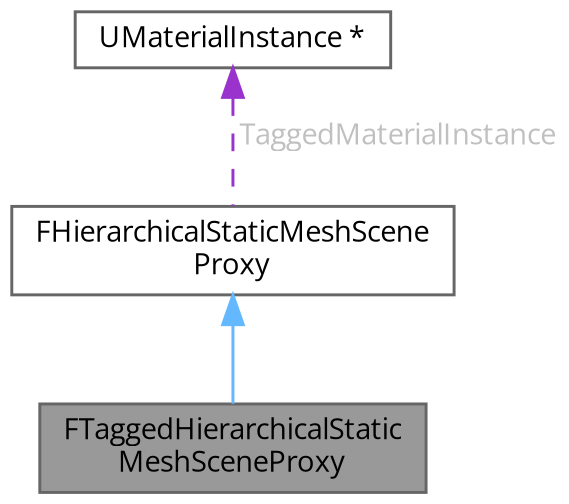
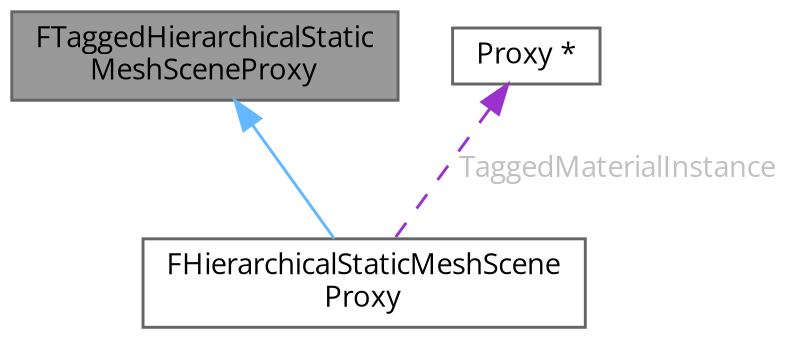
  digraph {
    fontname="Open Sans"
    node [color=gray40 fillcolor=white fontname="Open Sans" fontsize=10 shape=box style=filled]
    edge [dir=back fontname="Open Sans" fontsize=10 labelfontname=Helvetica labelfontsize=10]
    n1 [fillcolor=grey60 fontcolor=black height=0.2 label="FTaggedHierarchicalStatic\lMeshSceneProxy" width=0.4]
    n2 [height=0.2 label="FHierarchicalStaticMeshScene\lProxy" width=0.4]
-   n3 [height=0.2 label="UMaterialInstance *" width=0.4]
-   n2 -> n1 [color=steelblue1 style=solid]
+   n3 [height=0.2 label="Proxy *" width=0.4]
+   n1 -> n2 [color=steelblue1 style=solid]
    n3 -> n2 [color=darkorchid3 fontcolor=grey label=" TaggedMaterialInstance" style=dashed]
  }
